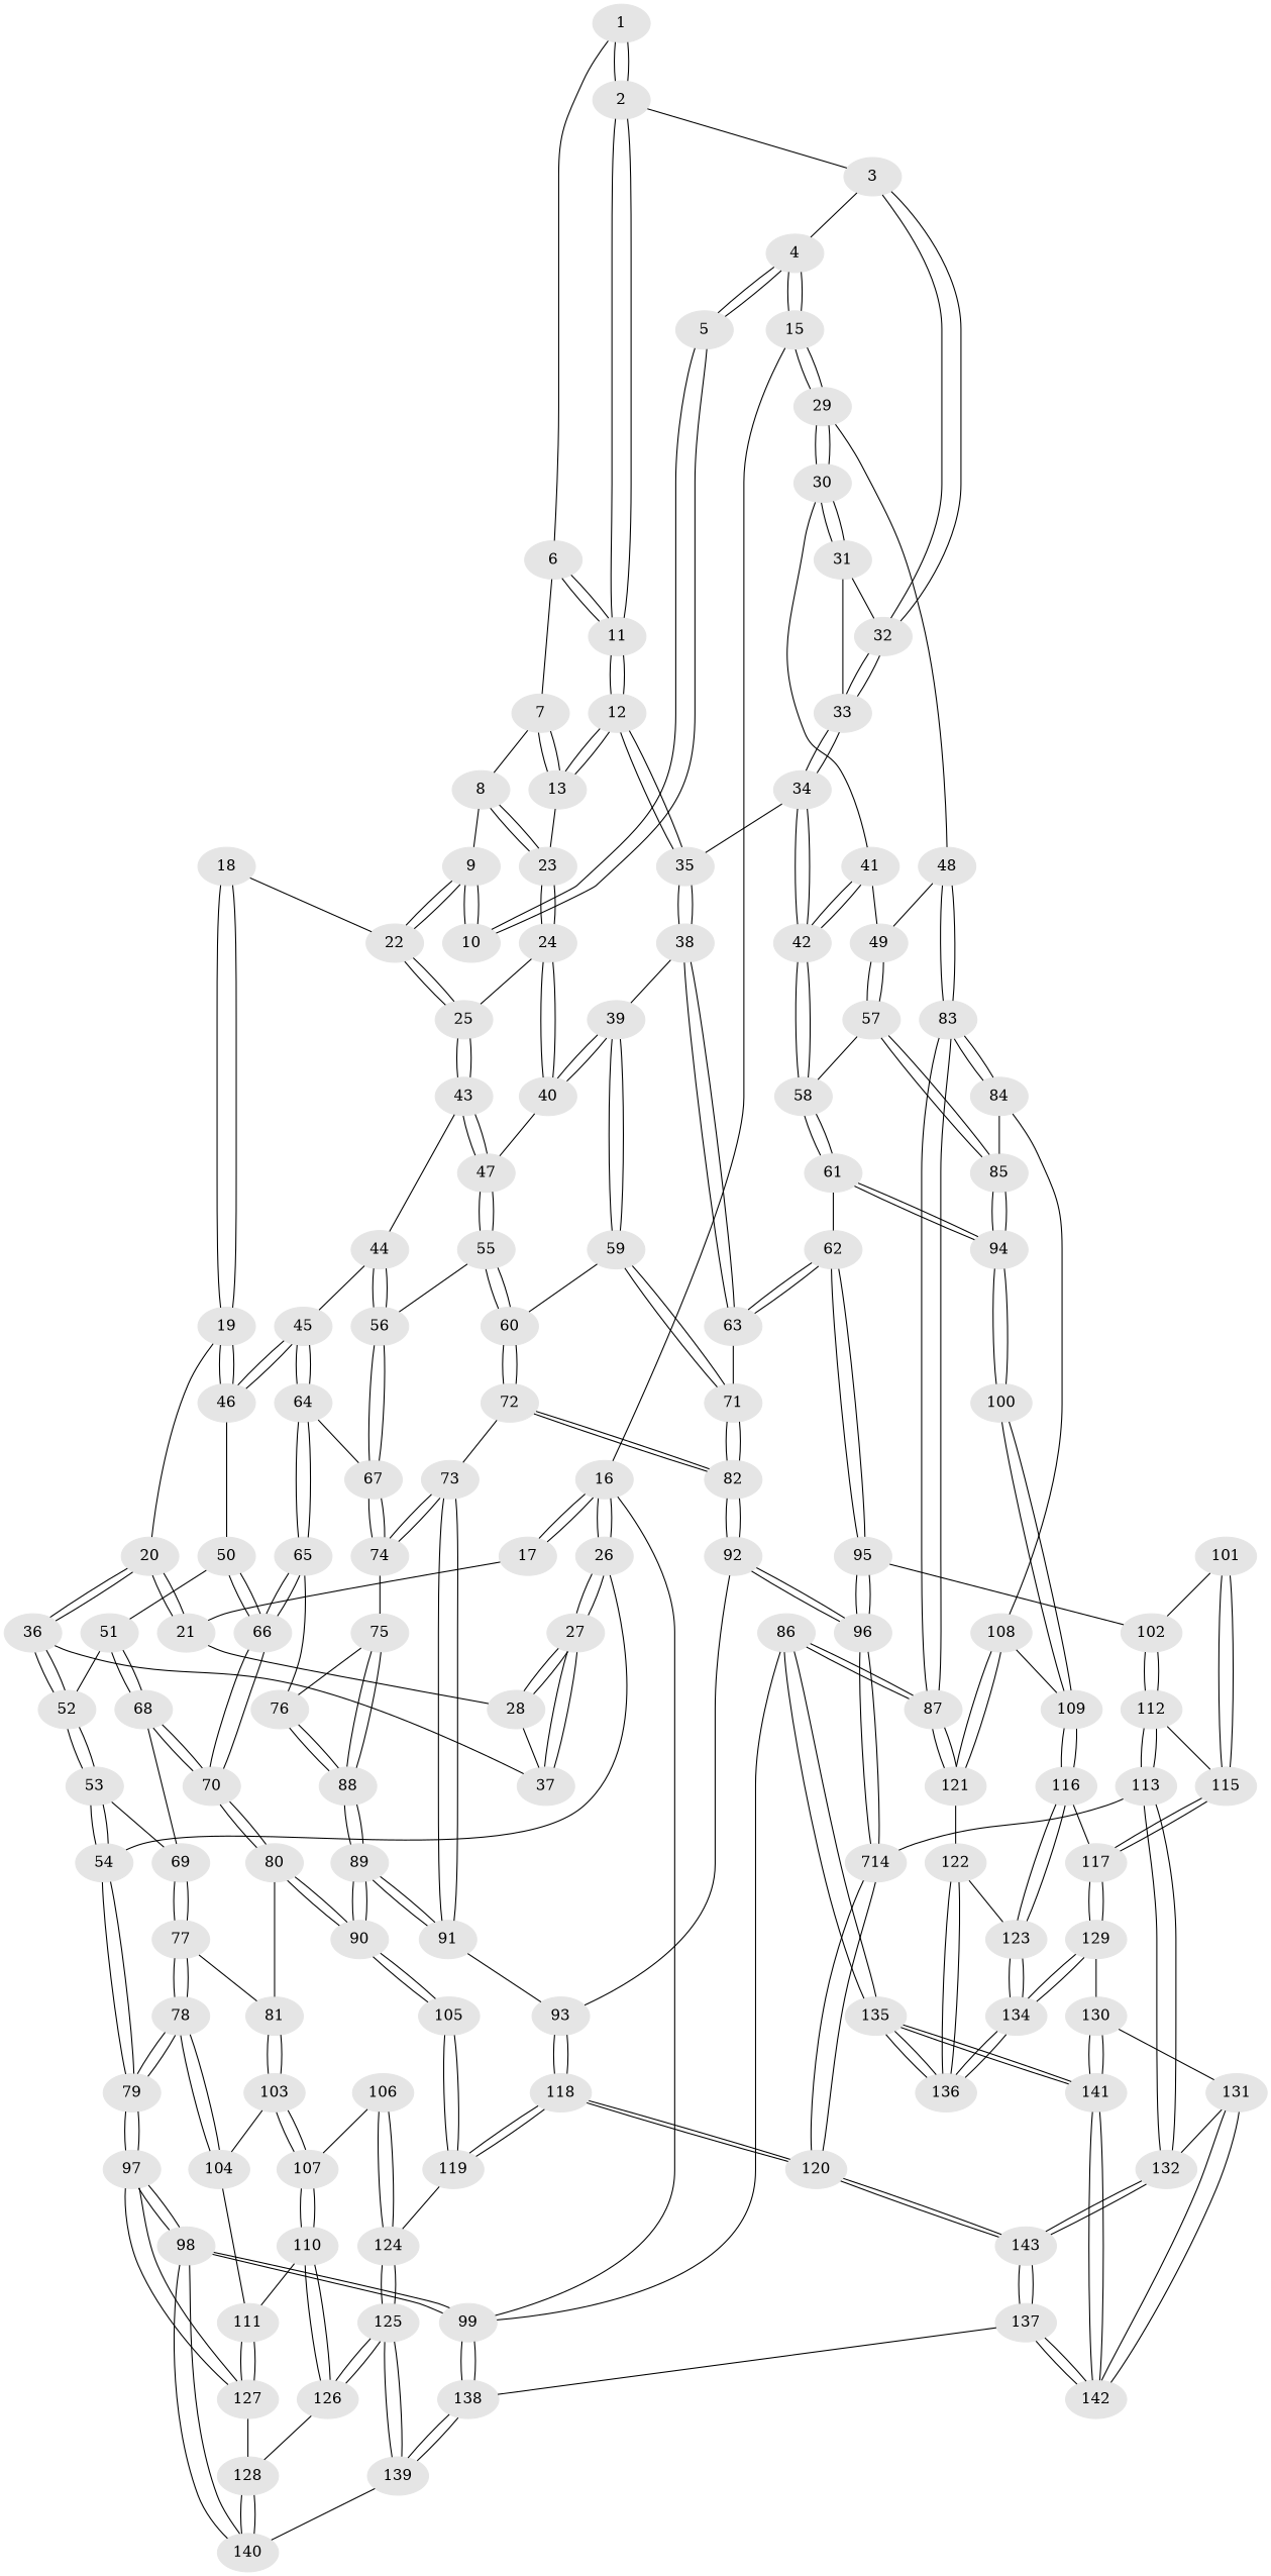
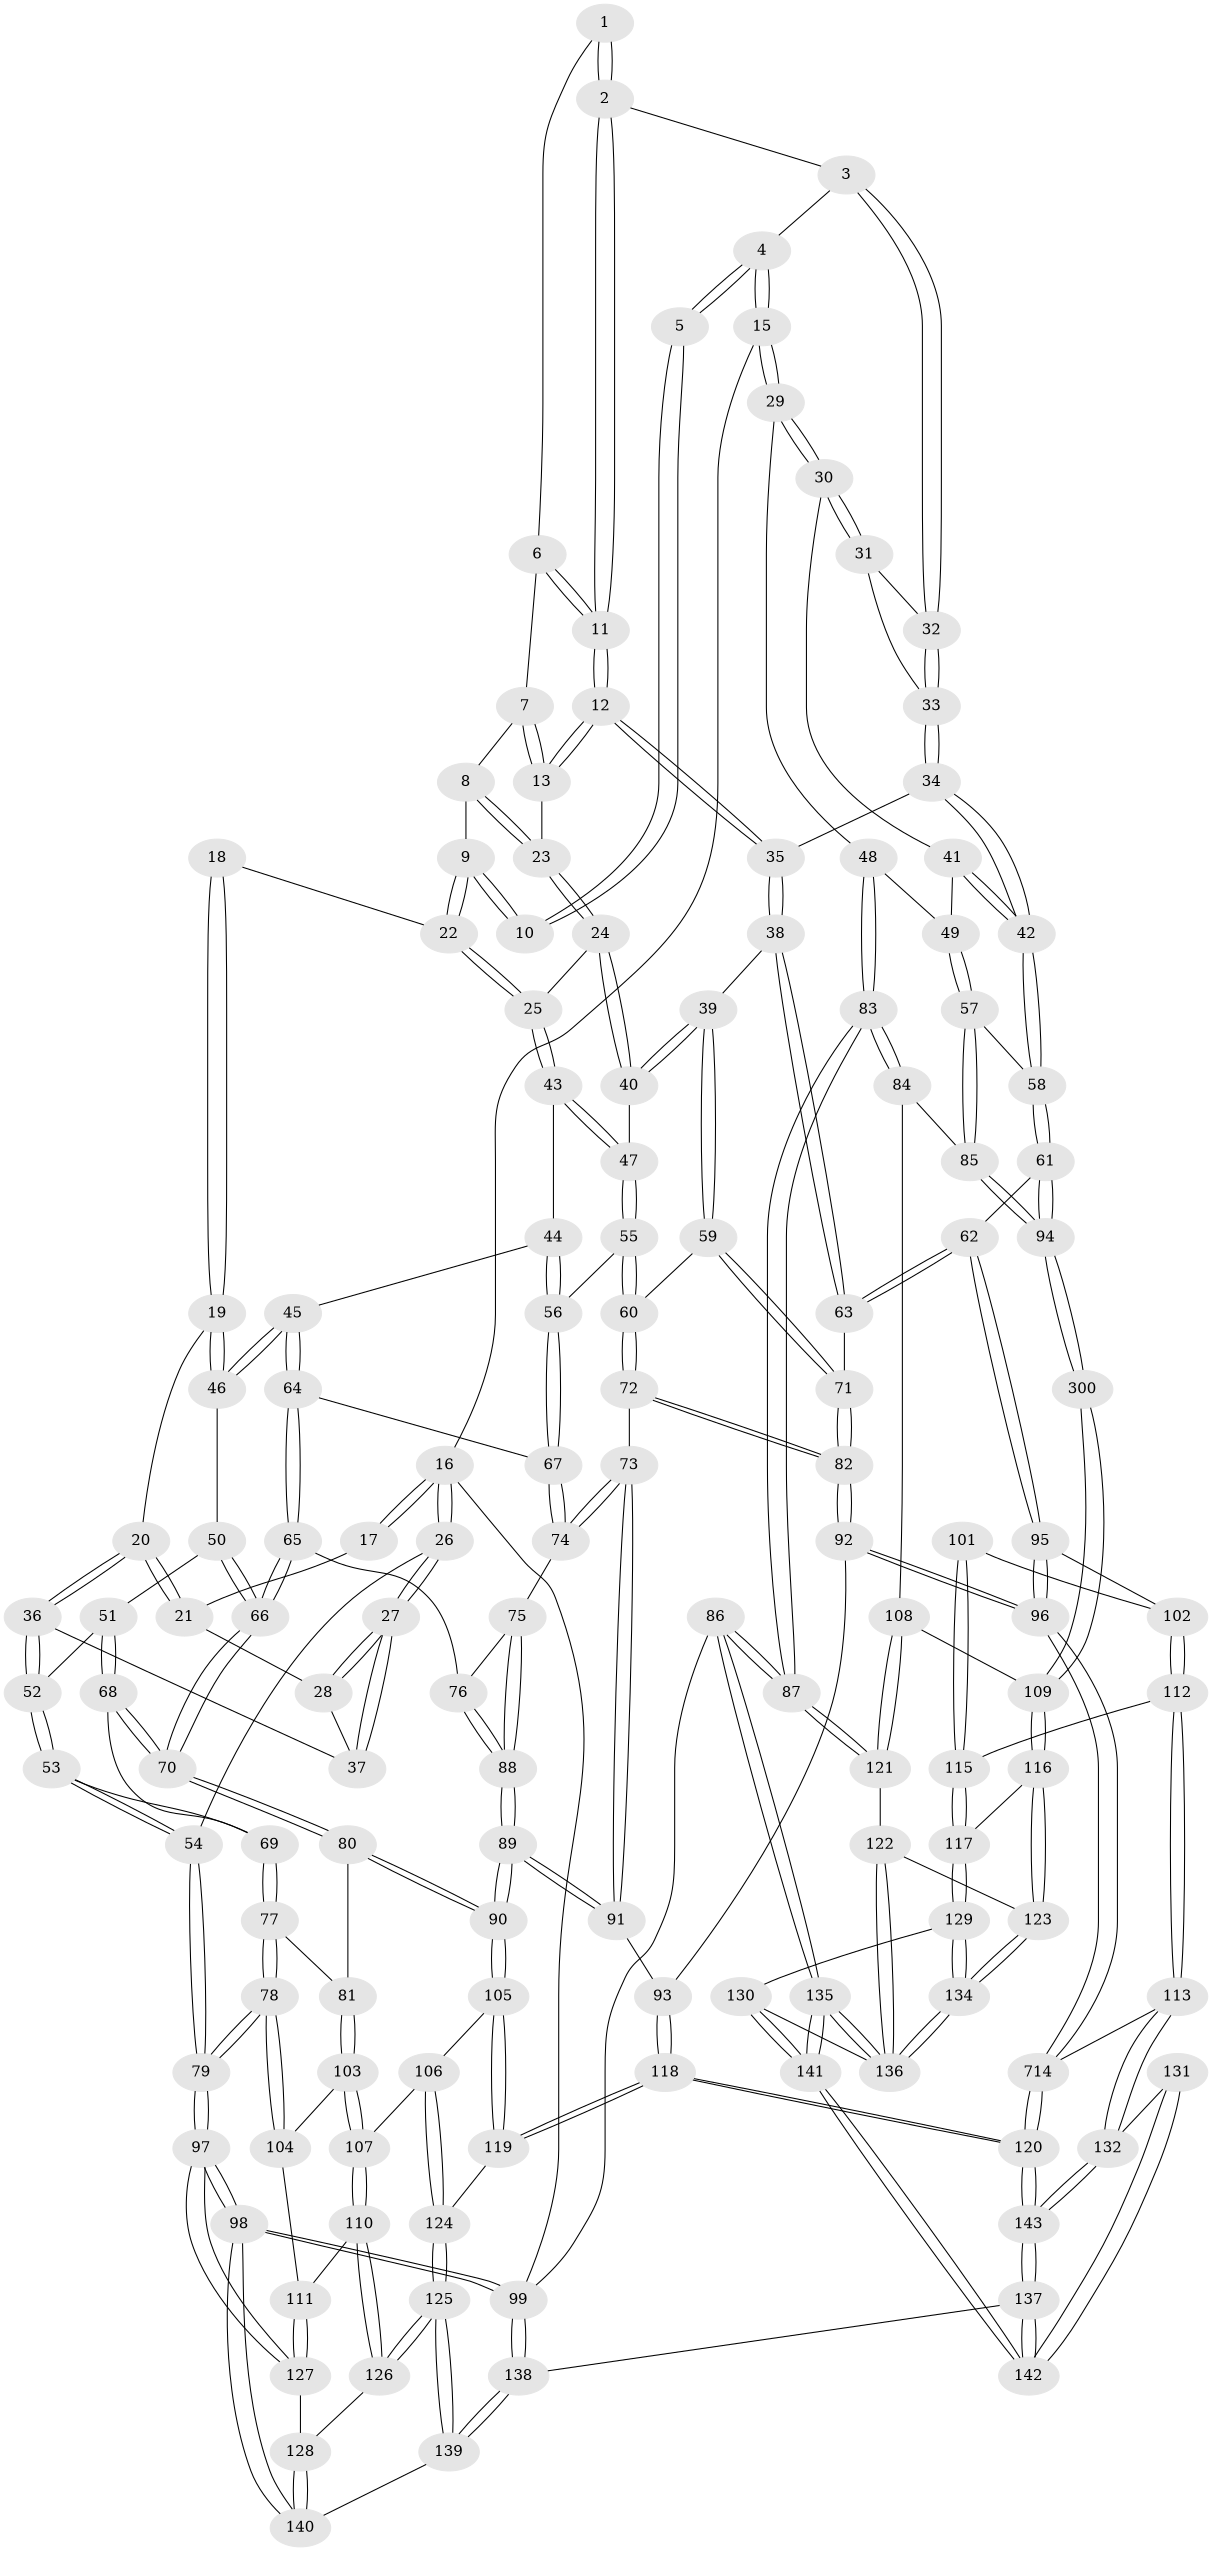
  graph {
    node [color=gray90 style=filled]
    1
    2
    6
    3
    11
    7
    4
    32
    12
    5
    15
    33
    10
    16
    29
    8
    13
    9
    23
    22
    24
    25
    35
    38
    18
    19
    17
    26
    99
    30
    48
    86
    87
    135
    21
    27
    54
    138
    28
    20
    46
    36
    50
    37
    52
    43
    40
    47
    44
    79
    31
    41
    49
    83
    42
    34
    58
    39
    63
    53
    59
    71
    60
    55
    57
    61
    45
    56
    64
    67
    65
    51
    66
    84
    85
    68
    70
    69
    77
    97
    72
    74
    94
    62
    82
    73
    95
-   100
+   100 [label=300]
    96
    102
    76
    88
    80
    75
    78
    81
    90
    92
    91
    93
    89
    104
    103
    111
    98
    127
    105
    107
    108
    121
    109
    136
    141
    122
    106
    119
    118
    n118 [label=714]
    120
    112
    140
    128
    139
    101
    115
    116
    117
    113
    110
    124
    125
    126
    123
    132
    n135 [label=143]
    129
    134
    130
    137
    131
    142
    1 -- 2
    1 -- 2
    1 -- 6
    2 -- 3
    2 -- 11
    2 -- 11
    6 -- 11
    6 -- 11
    6 -- 7
    3 -- 4
    3 -- 32
    3 -- 32
    11 -- 12
    11 -- 12
    7 -- 8
    7 -- 13
    7 -- 13
    4 -- 5
    4 -- 5
    4 -- 15
    4 -- 15
    32 -- 33
    32 -- 33
    12 -- 13
    12 -- 13
    12 -- 35
    12 -- 35
    5 -- 10
    5 -- 10
    15 -- 16
    15 -- 29
    15 -- 29
    33 -- 34
    33 -- 34
    16 -- 17
    16 -- 17
    16 -- 26
    16 -- 26
    16 -- 99
    29 -- 30
    29 -- 30
    29 -- 48
    8 -- 9
    8 -- 23
    8 -- 23
    13 -- 23
    9 -- 10
    9 -- 10
    9 -- 22
    9 -- 22
    23 -- 24
    23 -- 24
    22 -- 25
    22 -- 25
    24 -- 25
    24 -- 40
    24 -- 40
    25 -- 43
    25 -- 43
    35 -- 38
    35 -- 38
    38 -- 39
    38 -- 63
    38 -- 63
    18 -- 22
    18 -- 19
    18 -- 19
    19 -- 20
    19 -- 46
    19 -- 46
    17 -- 21
    26 -- 27
    26 -- 27
    26 -- 54
    99 -- 138
    99 -- 138
    30 -- 31
    30 -- 31
    30 -- 41
    48 -- 49
    48 -- 83
    48 -- 83
    86 -- 99
    86 -- 87
    86 -- 87
    86 -- 135
    86 -- 135
    87 -- 121
    87 -- 121
    135 -- 136
    135 -- 136
    135 -- 141
    135 -- 141
    21 -- 28
    27 -- 28
    27 -- 28
    27 -- 37
    27 -- 37
    54 -- 79
    54 -- 79
    138 -- 139
    138 -- 139
    28 -- 37
    20 -- 21
    20 -- 21
    20 -- 36
    20 -- 36
    46 -- 50
    36 -- 37
    36 -- 52
    36 -- 52
    50 -- 51
    50 -- 66
    50 -- 66
    52 -- 53
    52 -- 53
    43 -- 47
    43 -- 47
    43 -- 44
    40 -- 47
    47 -- 55
    47 -- 55
    44 -- 45
    44 -- 56
    44 -- 56
    79 -- 97
    79 -- 97
    31 -- 32
    31 -- 33
    41 -- 49
    41 -- 42
    41 -- 42
    49 -- 57
    49 -- 57
    83 -- 87
    83 -- 87
    83 -- 84
    83 -- 84
    42 -- 58
    42 -- 58
    34 -- 35
    34 -- 42
    34 -- 42
    58 -- 61
    58 -- 61
    39 -- 40
    39 -- 40
    39 -- 59
    39 -- 59
    63 -- 71
    53 -- 54
    53 -- 54
    53 -- 69
    59 -- 71
    59 -- 71
    59 -- 60
    71 -- 82
    71 -- 82
    60 -- 72
    60 -- 72
    55 -- 60
    55 -- 60
    55 -- 56
    57 -- 58
    57 -- 85
    57 -- 85
    61 -- 94
    61 -- 94
    61 -- 62
    45 -- 46
    45 -- 46
    45 -- 64
    45 -- 64
    56 -- 67
    56 -- 67
    64 -- 67
    64 -- 65
    64 -- 65
    67 -- 74
    67 -- 74
    65 -- 66
    65 -- 66
    65 -- 76
    51 -- 52
    51 -- 68
    51 -- 68
    66 -- 70
    66 -- 70
    84 -- 85
    84 -- 108
    85 -- 94
    85 -- 94
    68 -- 70
    68 -- 70
    68 -- 69
    70 -- 80
    70 -- 80
    69 -- 77
    69 -- 77
    77 -- 78
    77 -- 78
    77 -- 81
    97 -- 98
    97 -- 98
    97 -- 127
    97 -- 127
    72 -- 82
    72 -- 82
    72 -- 73
    74 -- 75
    94 -- 100
    94 -- 100
    62 -- 63
    62 -- 63
    62 -- 95
    62 -- 95
    82 -- 92
    82 -- 92
    73 -- 74
    73 -- 74
    73 -- 91
    73 -- 91
    95 -- 96
    95 -- 96
    95 -- 102
    100 -- 109
    100 -- 109
    96 -- n118
    96 -- n118
    102 -- 112
    102 -- 112
    76 -- 88
    76 -- 88
    88 -- 89
    88 -- 89
    80 -- 81
    80 -- 90
    80 -- 90
    75 -- 76
    75 -- 88
    75 -- 88
    78 -- 79
    78 -- 79
    78 -- 104
    78 -- 104
    81 -- 103
    81 -- 103
    90 -- 105
    90 -- 105
    92 -- 96
    92 -- 96
    92 -- 93
    91 -- 93
    93 -- 118
    93 -- 118
    89 -- 90
    89 -- 90
    89 -- 91
    89 -- 91
    104 -- 111
    103 -- 104
    103 -- 107
    103 -- 107
    111 -- 127
    111 -- 127
    98 -- 99
    98 -- 99
    98 -- 140
    98 -- 140
    127 -- 128
+   105 -- 106
    105 -- 119
    105 -- 119
    107 -- 110
    107 -- 110
    108 -- 121
    108 -- 121
    108 -- 109
    121 -- 122
    109 -- 116
    109 -- 116
    141 -- 142
    141 -- 142
    122 -- 136
    122 -- 136
    122 -- 123
    106 -- 107
    106 -- 124
    106 -- 124
    119 -- 124
    118 -- 119
    118 -- 119
    118 -- 120
    118 -- 120
    n118 -- 120
    n118 -- 120
    120 -- n135
    120 -- n135
    112 -- 115
    112 -- 113
    112 -- 113
    128 -- 140
    128 -- 140
    139 -- 140
    101 -- 102
    101 -- 115
    101 -- 115
    115 -- 117
    115 -- 117
    116 -- 117
    116 -- 123
    116 -- 123
    117 -- 129
    117 -- 129
    113 -- n118
    113 -- 132
    113 -- 132
    110 -- 111
    110 -- 126
    110 -- 126
    124 -- 125
    124 -- 125
    125 -- 139
    125 -- 139
    125 -- 126
    125 -- 126
    126 -- 128
    123 -- 134
    123 -- 134
    132 -- n135
    132 -- n135
    n135 -- 137
    n135 -- 137
    129 -- 134
    129 -- 134
    129 -- 130
    134 -- 136
    134 -- 136
    130 -- 141
    130 -- 141
-   130 -- 131
+   130 -- 136
    137 -- 138
    137 -- 142
    137 -- 142
    131 -- 132
    131 -- 142
    131 -- 142
  }
